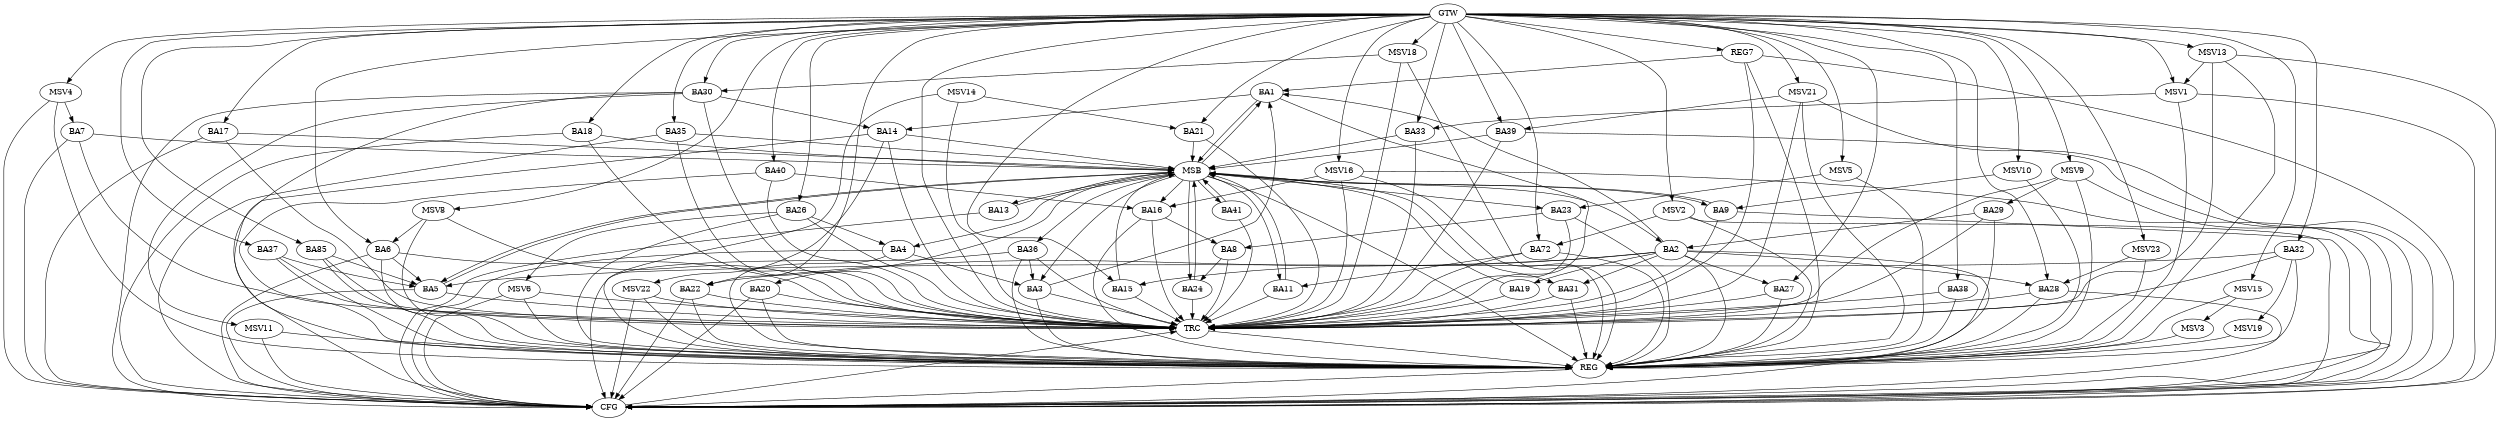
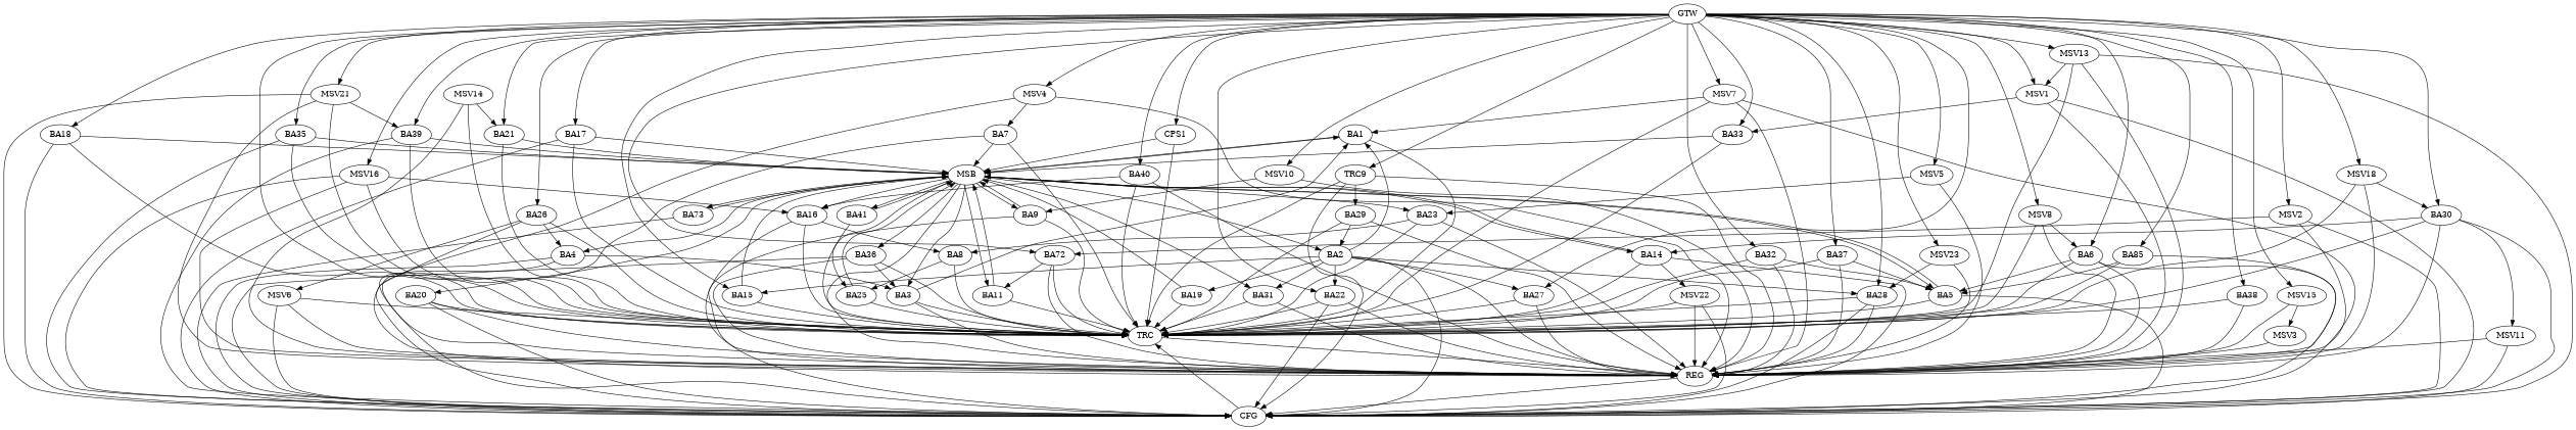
  strict digraph {
    n1 [label=BA1]
    n2 [label=MSB]
    n3 [label=TRC]
    n4 [label=BA2]
    n5 [label=BA31]
    n6 [label=REG]
    n7 [label=BA3]
    n8 [label=BA4]
    n9 [label=BA5]
    n10 [label=BA9]
    n11 [label=BA11]
-   n12 [label=BA13]
+   n12 [label=BA73]
    n13 [label=BA14]
    n14 [label=BA16]
    n15 [label=BA20]
    n16 [label=BA23]
-   n17 [label=BA24]
+   n17 [label=BA25]
    n18 [label=BA36]
    n19 [label=BA41]
    n20 [label=BA15]
    n21 [label=BA19]
    n22 [label=BA22]
    n23 [label=BA27]
    n24 [label=BA28]
    n25 [label=CFG]
    n26 [label=BA6]
    n27 [label=BA7]
    n28 [label=BA8]
    n29 [label=BA72]
    n30 [label=MSV22]
    n31 [label=BA17]
    n32 [label=BA18]
    n33 [label=BA21]
    n34 [label=MSV14]
    n35 [label=BA85]
    n36 [label=BA26]
    n37 [label=MSV6]
    n38 [label=BA29]
    n39 [label=BA30]
    n40 [label=MSV11]
    n41 [label=BA32]
-   n42 [label=MSV19]
    n43 [label=BA33]
    n44 [label=BA35]
    n45 [label=BA37]
    n46 [label=BA38]
    n47 [label=BA39]
    n48 [label=BA40]
+   n49 [label=CPS1]
    n50 [label=GTW]
    n51 [label=MSV1]
    n52 [label=MSV2]
    n53 [label=MSV4]
    n54 [label=MSV5]
-   n55 [label=REG7]
+   n55 [label=MSV7]
    n56 [label=MSV8]
-   n57 [label=MSV9]
+   n57 [label=TRC9]
    n58 [label=MSV10]
    n59 [label=MSV13]
    n60 [label=MSV15]
    n61 [label=MSV16]
    n62 [label=MSV18]
    n63 [label=MSV21]
    n64 [label=MSV23]
    n65 [label=MSV3]
    n1 -> n2
    n1 -> n3
    n2 -> n1
    n2 -> n4
    n2 -> n5
    n2 -> n6
    n2 -> n7
    n2 -> n8
    n2 -> n9
    n2 -> n10
    n2 -> n11
    n2 -> n12
-   n1 -> n13
+   n2 -> n13
    n2 -> n14
    n2 -> n15
    n2 -> n16
    n2 -> n17
    n2 -> n18
    n2 -> n19
    n3 -> n6
    n4 -> n1
    n4 -> n5
    n4 -> n6
    n4 -> n20
    n4 -> n21
    n4 -> n22
    n4 -> n23
    n4 -> n24
    n4 -> n25
    n5 -> n3
    n5 -> n6
    n6 -> n25
    n7 -> n1
    n7 -> n3
    n7 -> n6
    n8 -> n6
    n8 -> n7
    n8 -> n25
    n9 -> n2
    n9 -> n3
    n9 -> n25
    n10 -> n2
    n10 -> n3
    n10 -> n25
    n11 -> n2
    n11 -> n3
    n12 -> n2
    n12 -> n25
    n13 -> n2
    n13 -> n3
    n13 -> n25
    n13 -> n30
    n14 -> n3
    n14 -> n6
    n14 -> n28
    n15 -> n3
    n15 -> n6
    n15 -> n25
    n16 -> n3
    n16 -> n6
    n16 -> n28
    n17 -> n2
    n17 -> n3
    n18 -> n3
    n18 -> n6
    n18 -> n7
    n18 -> n25
    n19 -> n2
    n19 -> n3
    n20 -> n2
    n20 -> n3
    n21 -> n2
    n21 -> n3
    n22 -> n3
    n22 -> n6
    n22 -> n25
    n23 -> n3
    n23 -> n6
    n24 -> n3
    n24 -> n6
    n24 -> n25
    n25 -> n3
    n26 -> n3
    n26 -> n6
    n26 -> n9
    n26 -> n25
    n27 -> n2
    n27 -> n3
    n27 -> n25
    n28 -> n3
    n28 -> n17
    n29 -> n3
    n29 -> n6
    n29 -> n11
    n30 -> n3
    n30 -> n6
    n30 -> n25
    n31 -> n2
    n31 -> n3
    n31 -> n25
    n32 -> n2
    n32 -> n3
    n32 -> n25
    n33 -> n2
    n33 -> n3
    n34 -> n3
    n34 -> n6
    n34 -> n33
    n35 -> n3
    n35 -> n6
    n35 -> n9
    n36 -> n3
    n36 -> n6
    n36 -> n8
    n36 -> n37
    n37 -> n3
    n37 -> n6
    n37 -> n25
    n38 -> n3
    n38 -> n4
    n38 -> n6
    n39 -> n3
    n39 -> n6
    n39 -> n13
    n39 -> n25
    n39 -> n40
    n40 -> n6
    n40 -> n25
    n41 -> n3
    n41 -> n6
    n41 -> n9
-   n41 -> n42
-   n42 -> n6
    n43 -> n2
    n43 -> n3
    n44 -> n2
    n44 -> n3
    n44 -> n25
    n45 -> n3
    n45 -> n6
    n45 -> n9
    n46 -> n3
    n46 -> n6
    n47 -> n2
    n47 -> n3
    n47 -> n25
    n48 -> n3
    n48 -> n6
    n48 -> n14
+   n49 -> n2
+   n49 -> n3
    n50 -> n3
    n50 -> n20
    n50 -> n22
    n50 -> n23
    n50 -> n24
    n50 -> n26
    n50 -> n29
    n50 -> n31
    n50 -> n32
    n50 -> n33
    n50 -> n35
    n50 -> n36
    n50 -> n39
    n50 -> n41
    n50 -> n43
    n50 -> n44
    n50 -> n45
    n50 -> n46
    n50 -> n47
    n50 -> n48
+   n50 -> n49
    n50 -> n51
    n50 -> n52
    n50 -> n53
    n50 -> n54
    n50 -> n55
    n50 -> n56
    n50 -> n57
    n50 -> n58
    n50 -> n59
    n50 -> n60
    n50 -> n61
    n50 -> n62
    n50 -> n63
    n50 -> n64
    n51 -> n6
    n51 -> n25
    n51 -> n43
    n52 -> n6
    n52 -> n25
    n52 -> n29
    n53 -> n6
    n53 -> n25
    n53 -> n27
    n54 -> n6
    n54 -> n16
    n55 -> n1
    n55 -> n3
    n55 -> n6
    n55 -> n25
    n56 -> n3
    n56 -> n6
    n56 -> n26
    n57 -> n3
    n57 -> n6
    n57 -> n25
    n57 -> n38
    n58 -> n6
    n58 -> n10
    n59 -> n3
    n59 -> n6
    n59 -> n25
    n59 -> n51
    n60 -> n6
    n60 -> n65
    n61 -> n3
    n61 -> n6
    n61 -> n14
    n61 -> n25
    n62 -> n3
    n62 -> n6
    n62 -> n39
    n63 -> n3
    n63 -> n6
    n63 -> n25
    n63 -> n47
    n64 -> n6
    n64 -> n24
    n65 -> n6
  }
